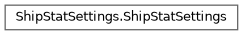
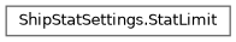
  digraph {
    rankdir=LR
-   n1 [color=grey40 fillcolor=white fontname=Helvetica fontsize=10 height=0.2 label="ShipStatSettings.ShipStatSettings" shape=box style=filled width=0.4]
+   n1 [color=grey40 fillcolor=white fontname=Helvetica fontsize=10 height=0.2 label="ShipStatSettings.StatLimit" shape=box style=filled width=0.4]
  }
